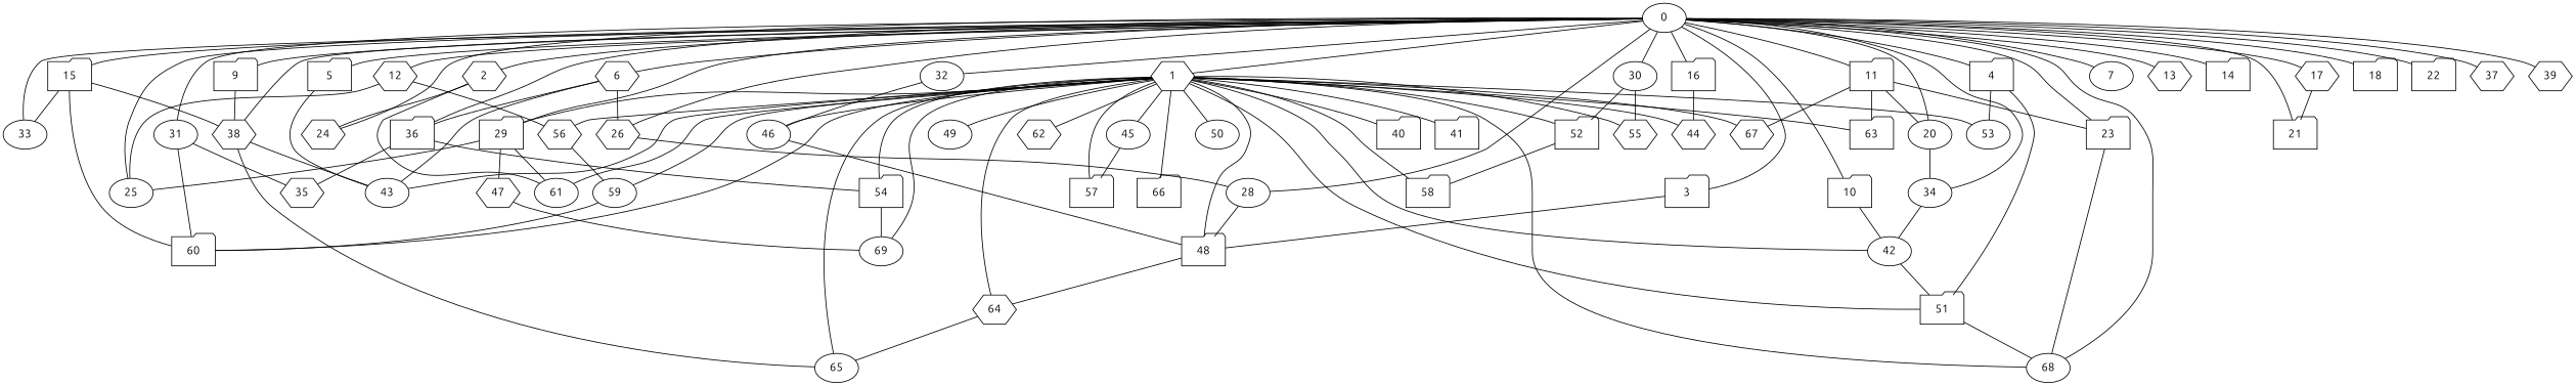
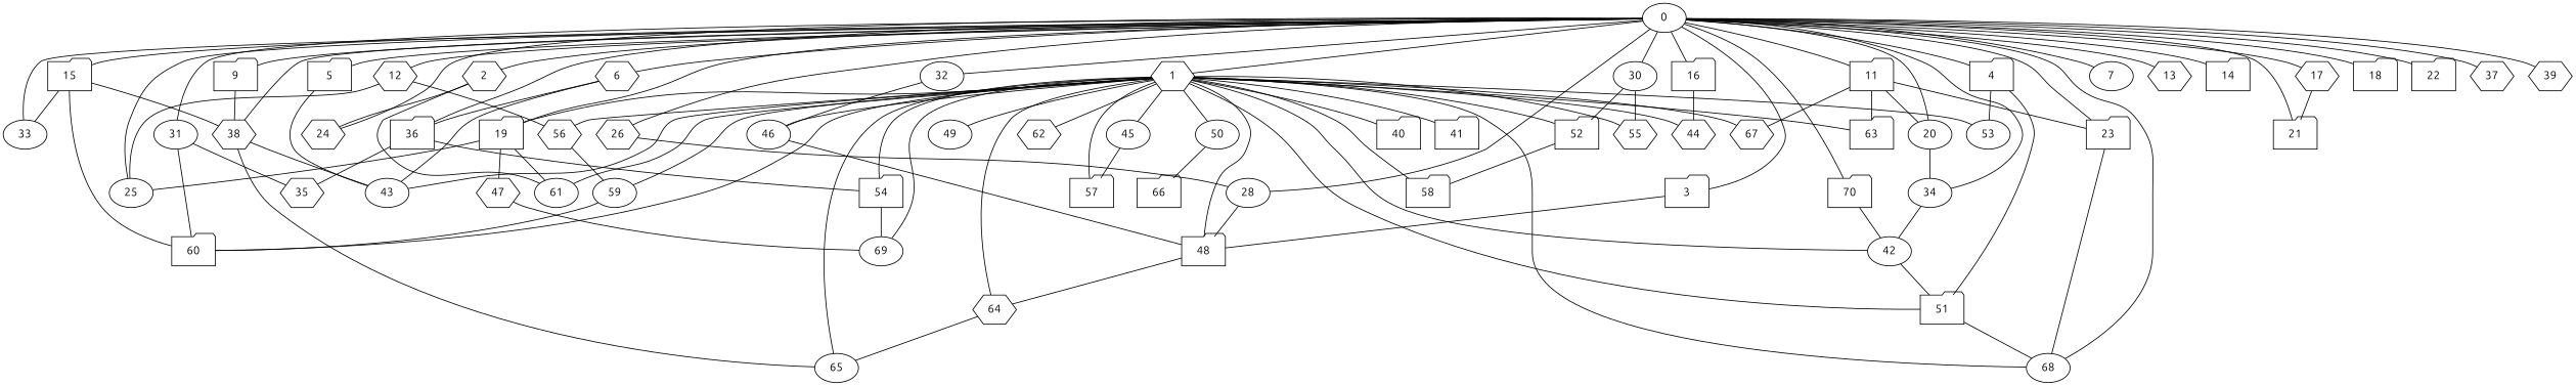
  graph {
    fontname=Ubuntu
    node [fontname=Ubuntu shape=folder]
    edge [fontname=Ubuntu]
    0 [shape=ellipse]
    1 [shape=hexagon]
    2 [shape=hexagon]
    3
    4
    5
    6 [shape=hexagon]
    7 [shape=ellipse]
    9
-   10
+   10 [label=70]
    11
    12 [shape=hexagon]
    13 [shape=hexagon]
    14
    15
    16
    17 [shape=hexagon]
    18
-   19 [label=29]
+   19
    20 [shape=ellipse]
    21
    22
    23
    24 [shape=hexagon]
    25 [shape=ellipse]
    26 [shape=hexagon]
    28 [shape=ellipse]
    30 [shape=ellipse]
    31 [shape=ellipse]
    32 [shape=ellipse]
    33 [shape=ellipse]
    34 [shape=ellipse]
    36
    37 [shape=hexagon]
    38 [shape=hexagon]
    39 [shape=hexagon]
    68 [shape=ellipse]
    40
    41
    42 [shape=ellipse]
    43 [shape=ellipse]
    44 [shape=hexagon]
    45 [shape=ellipse]
    46 [shape=ellipse]
    48
    49 [shape=ellipse]
    50 [shape=ellipse]
    51
    52
    53 [shape=ellipse]
    54
    55 [shape=hexagon]
    56 [shape=hexagon]
    57
    58
    59 [shape=ellipse]
    60
    61 [shape=ellipse]
    62 [shape=hexagon]
    63
    64 [shape=hexagon]
    65 [shape=ellipse]
    66
    67 [shape=hexagon]
    69 [shape=ellipse]
    47 [shape=hexagon]
    35 [shape=hexagon]
    0 -- 1
    0 -- 2
    0 -- 3
    0 -- 4
    0 -- 5
    0 -- 6
    0 -- 7
    0 -- 9
    0 -- 10
    0 -- 11
    0 -- 12
    0 -- 13
    0 -- 14
    0 -- 15
    0 -- 16
    0 -- 17
    0 -- 18
    0 -- 19
    0 -- 20
    0 -- 21
    0 -- 22
    0 -- 23
    0 -- 24
    0 -- 25
    0 -- 26
    0 -- 28
    0 -- 30
    0 -- 31
    0 -- 32
    0 -- 33
    0 -- 34
    0 -- 36
    0 -- 37
    0 -- 38
    0 -- 39
    0 -- 68
    1 -- 19
    1 -- 68
    1 -- 40
    1 -- 41
    1 -- 42
    1 -- 43
    1 -- 44
    1 -- 45
    1 -- 46
    1 -- 48
    1 -- 49
    1 -- 50
    1 -- 51
    1 -- 52
    1 -- 53
    1 -- 54
    1 -- 55
    1 -- 56
    1 -- 57
    1 -- 58
    1 -- 59
    1 -- 60
    1 -- 61
    1 -- 62
    1 -- 63
    1 -- 64
    1 -- 65
-   1 -- 66
+   50 -- 66
    1 -- 67
    1 -- 69
    2 -- 24
    2 -- 61
    3 -- 48
    4 -- 51
    4 -- 53
    5 -- 43
-   6 -- 26
    6 -- 36
    6 -- 43
    9 -- 38
    10 -- 42
    11 -- 20
    11 -- 23
    11 -- 63
    11 -- 67
    12 -- 25
    12 -- 56
    15 -- 33
    15 -- 38
    15 -- 60
    16 -- 44
    17 -- 21
    19 -- 25
    19 -- 61
    19 -- 47
    20 -- 34
    23 -- 68
    26 -- 28
    28 -- 48
    30 -- 52
    30 -- 55
    31 -- 60
    31 -- 35
    32 -- 46
    34 -- 42
    36 -- 54
    36 -- 35
    38 -- 43
    38 -- 65
    42 -- 51
    45 -- 57
    46 -- 48
    48 -- 64
    51 -- 68
    52 -- 58
    54 -- 69
    56 -- 59
    59 -- 60
    64 -- 65
    47 -- 69
  }
